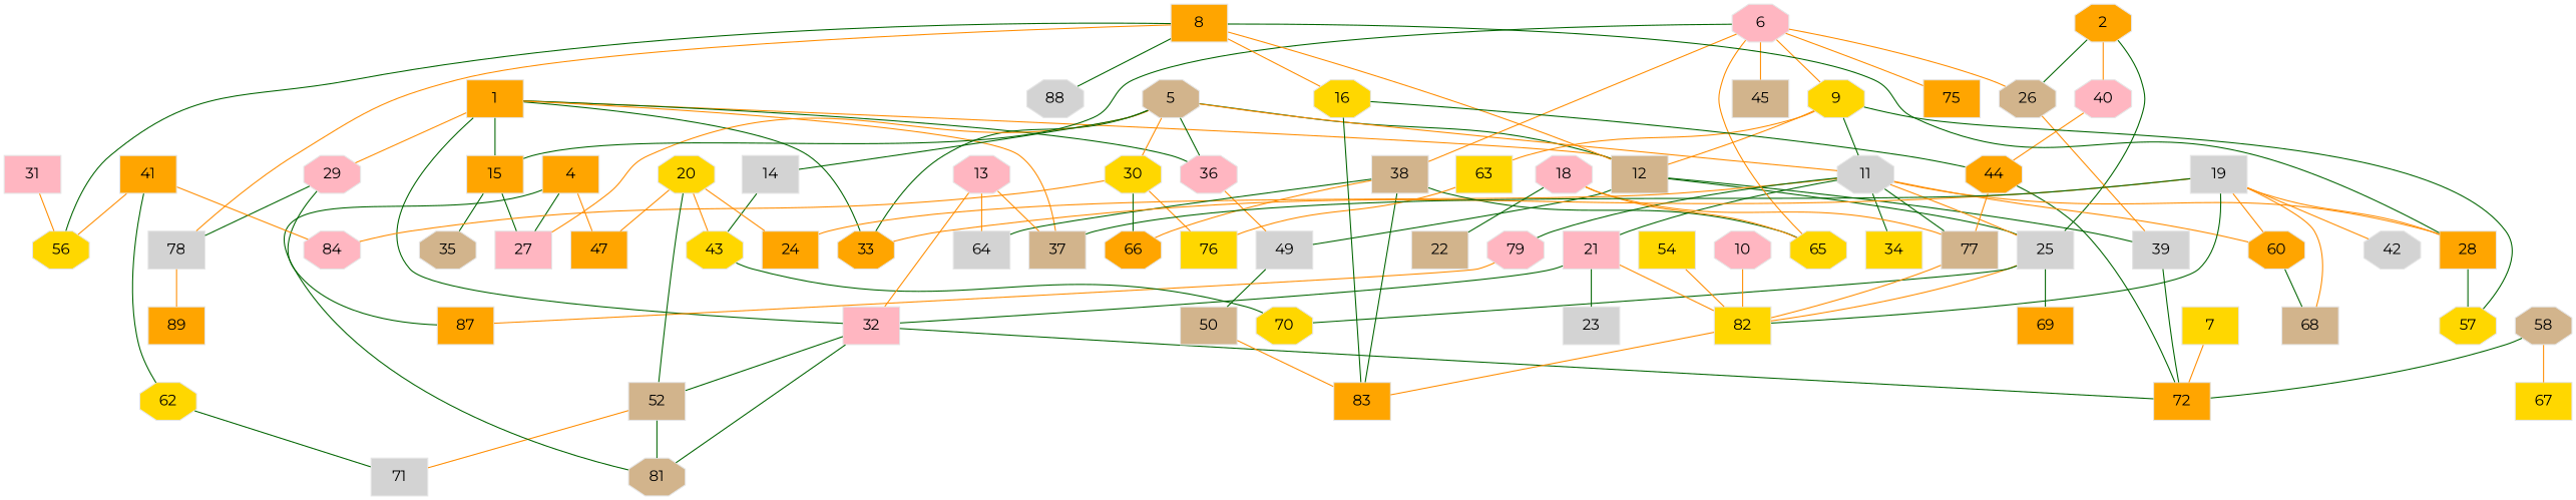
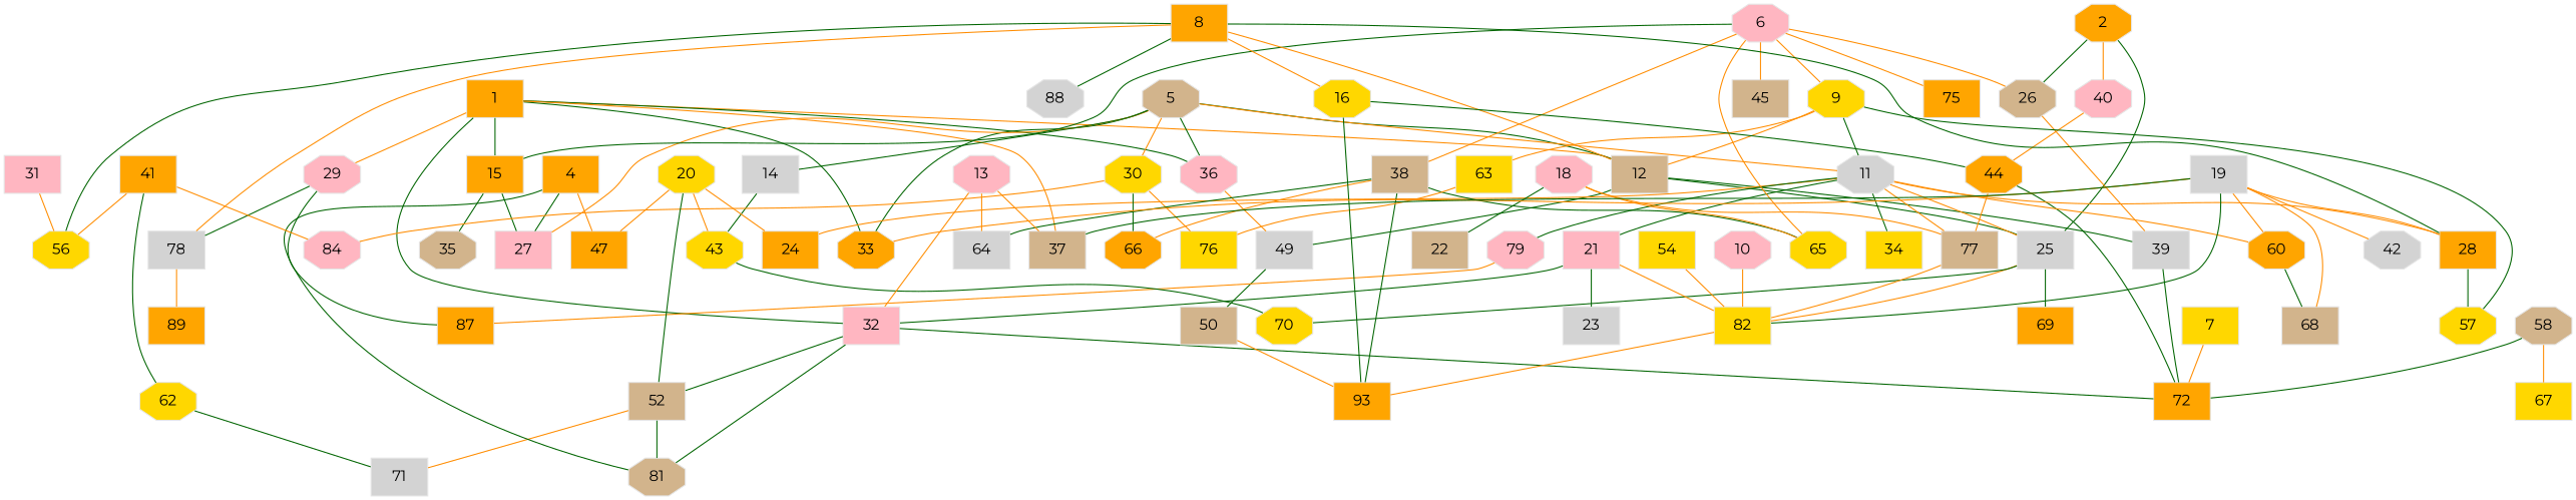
  graph {
    fontname=Montserrat
    node [color=gray90 fillcolor=orange fontname=Montserrat shape=box style=filled]
    edge [color=darkorange fontname=Montserrat weight=1.0]
    12 [fillcolor=tan]
    1
    29 [fillcolor=lightpink shape=octagon]
    32 [fillcolor=lightpink]
    33 [shape=octagon]
    36 [fillcolor=lightpink shape=octagon]
    37 [fillcolor=tan]
    15
    25 [fillcolor=lightgrey]
    39 [fillcolor=lightgrey]
    49 [fillcolor=lightgrey]
    78 [fillcolor=lightgrey]
    87
    81 [fillcolor=tan shape=octagon]
    72
    52 [fillcolor=tan]
    54 [fillcolor=gold]
    82 [fillcolor=gold]
    2 [shape=octagon]
    26 [fillcolor=tan shape=octagon]
    40 [fillcolor=lightpink shape=octagon]
    69
    70 [fillcolor=gold shape=octagon]
    44 [shape=octagon]
    27 [fillcolor=lightpink]
    4
    47
    5 [fillcolor=tan shape=octagon]
    11 [fillcolor=lightgrey shape=octagon]
    14 [fillcolor=lightgrey]
    30 [fillcolor=gold shape=octagon]
    28
    21 [fillcolor=lightpink]
    24
    34 [fillcolor=gold]
    60 [shape=octagon]
    77 [fillcolor=tan]
    79 [fillcolor=lightpink shape=octagon]
    43 [fillcolor=gold shape=octagon]
    66 [shape=octagon]
    76 [fillcolor=gold]
    84 [fillcolor=lightpink shape=octagon]
    6 [fillcolor=lightpink shape=octagon]
    9 [fillcolor=gold shape=octagon]
    38 [fillcolor=tan]
    45 [fillcolor=tan]
    65 [fillcolor=gold shape=octagon]
    75
    57 [fillcolor=gold shape=octagon]
    63 [fillcolor=gold]
    35 [fillcolor=tan shape=octagon]
    64 [fillcolor=lightgrey]
-   83
+   83 [label=93]
    7 [fillcolor=gold]
    8
    16 [fillcolor=gold shape=octagon]
    56 [fillcolor=gold shape=octagon]
    88 [fillcolor=lightgrey shape=octagon]
    89
    10 [fillcolor=lightpink shape=octagon]
    23 [fillcolor=lightgrey]
    68 [fillcolor=tan]
    50 [fillcolor=tan]
    13 [fillcolor=lightpink shape=octagon]
    18 [fillcolor=lightpink shape=octagon]
    22 [fillcolor=tan]
    19 [fillcolor=lightgrey]
    42 [fillcolor=lightgrey shape=octagon]
    20 [fillcolor=gold shape=octagon]
    71 [fillcolor=lightgrey]
    31 [fillcolor=lightpink]
    41
    62 [fillcolor=gold shape=octagon]
    58 [fillcolor=tan shape=octagon]
    67 [fillcolor=gold]
    12 -- 25 [color=darkgreen]
    12 -- 39 [color=darkgreen]
    12 -- 49 [color=darkgreen]
    1 -- 12
    1 -- 29 [weight=3.0]
    1 -- 32 [color=darkgreen]
    1 -- 33 [color=darkgreen]
    1 -- 36 [color=darkgreen]
    1 -- 37
    1 -- 15 [color=darkgreen]
    29 -- 78 [color=darkgreen]
    29 -- 87 [color=darkgreen]
    32 -- 81 [color=darkgreen]
    32 -- 72 [color=darkgreen]
    32 -- 52 [color=darkgreen]
    36 -- 49
    15 -- 27 [color=darkgreen]
    15 -- 35 [color=darkgreen]
    25 -- 82
    25 -- 69 [color=darkgreen]
    25 -- 70 [color=darkgreen]
    39 -- 72 [color=darkgreen]
    49 -- 50 [color=darkgreen]
    78 -- 89
    52 -- 81 [color=darkgreen]
    52 -- 71
    54 -- 82
    82 -- 83
    2 -- 25 [color=darkgreen]
    2 -- 26 [color=darkgreen]
    2 -- 40
    26 -- 39
    40 -- 44
    44 -- 72 [color=darkgreen]
    44 -- 77
    4 -- 81 [color=darkgreen]
    4 -- 27 [color=darkgreen]
    4 -- 47
    5 -- 12 [color=darkgreen]
    5 -- 33 [color=darkgreen]
    5 -- 36 [color=darkgreen]
    5 -- 27
    5 -- 11
    5 -- 14 [color=darkgreen]
    5 -- 30
    11 -- 25
    11 -- 28
    11 -- 21 [color=darkgreen]
    11 -- 24
    11 -- 34 [color=darkgreen]
    11 -- 60
-   11 -- 77 [color=darkgreen]
+   11 -- 77
    11 -- 79 [color=darkgreen]
    14 -- 43 [color=darkgreen]
    30 -- 66 [color=darkgreen]
    30 -- 76
    30 -- 84
    28 -- 57 [color=darkgreen]
    21 -- 32 [color=darkgreen]
    21 -- 82
    21 -- 23 [color=darkgreen]
    60 -- 68 [color=darkgreen]
    77 -- 82
    79 -- 87
    43 -- 70 [color=darkgreen]
    6 -- 15 [color=darkgreen]
    6 -- 26
    6 -- 9
    6 -- 38
    6 -- 45
    6 -- 65
    6 -- 75
    9 -- 12
    9 -- 11 [color=darkgreen]
    9 -- 57 [color=darkgreen]
    9 -- 63
    38 -- 66
    38 -- 65 [color=darkgreen]
    38 -- 64 [color=darkgreen]
    38 -- 83 [color=darkgreen]
    63 -- 76
    7 -- 72 [weight=2.0]
    8 -- 12
    8 -- 78
    8 -- 28 [color=darkgreen]
    8 -- 16
    8 -- 56 [color=darkgreen]
    8 -- 88 [color=darkgreen]
    16 -- 44 [color=darkgreen]
    16 -- 83 [color=darkgreen]
    10 -- 82
    50 -- 83
    13 -- 32
    13 -- 37
    13 -- 64
    18 -- 77
    18 -- 65
    18 -- 22 [color=darkgreen]
    19 -- 33
    19 -- 37 [color=darkgreen]
    19 -- 82 [color=darkgreen]
    19 -- 28
    19 -- 60
    19 -- 68
    19 -- 42
    20 -- 52 [color=darkgreen]
    20 -- 47
    20 -- 24
    20 -- 43
    31 -- 56
    41 -- 84
    41 -- 56
    41 -- 62 [color=darkgreen]
    62 -- 71 [color=darkgreen]
    58 -- 72 [color=darkgreen]
    58 -- 67
  }
